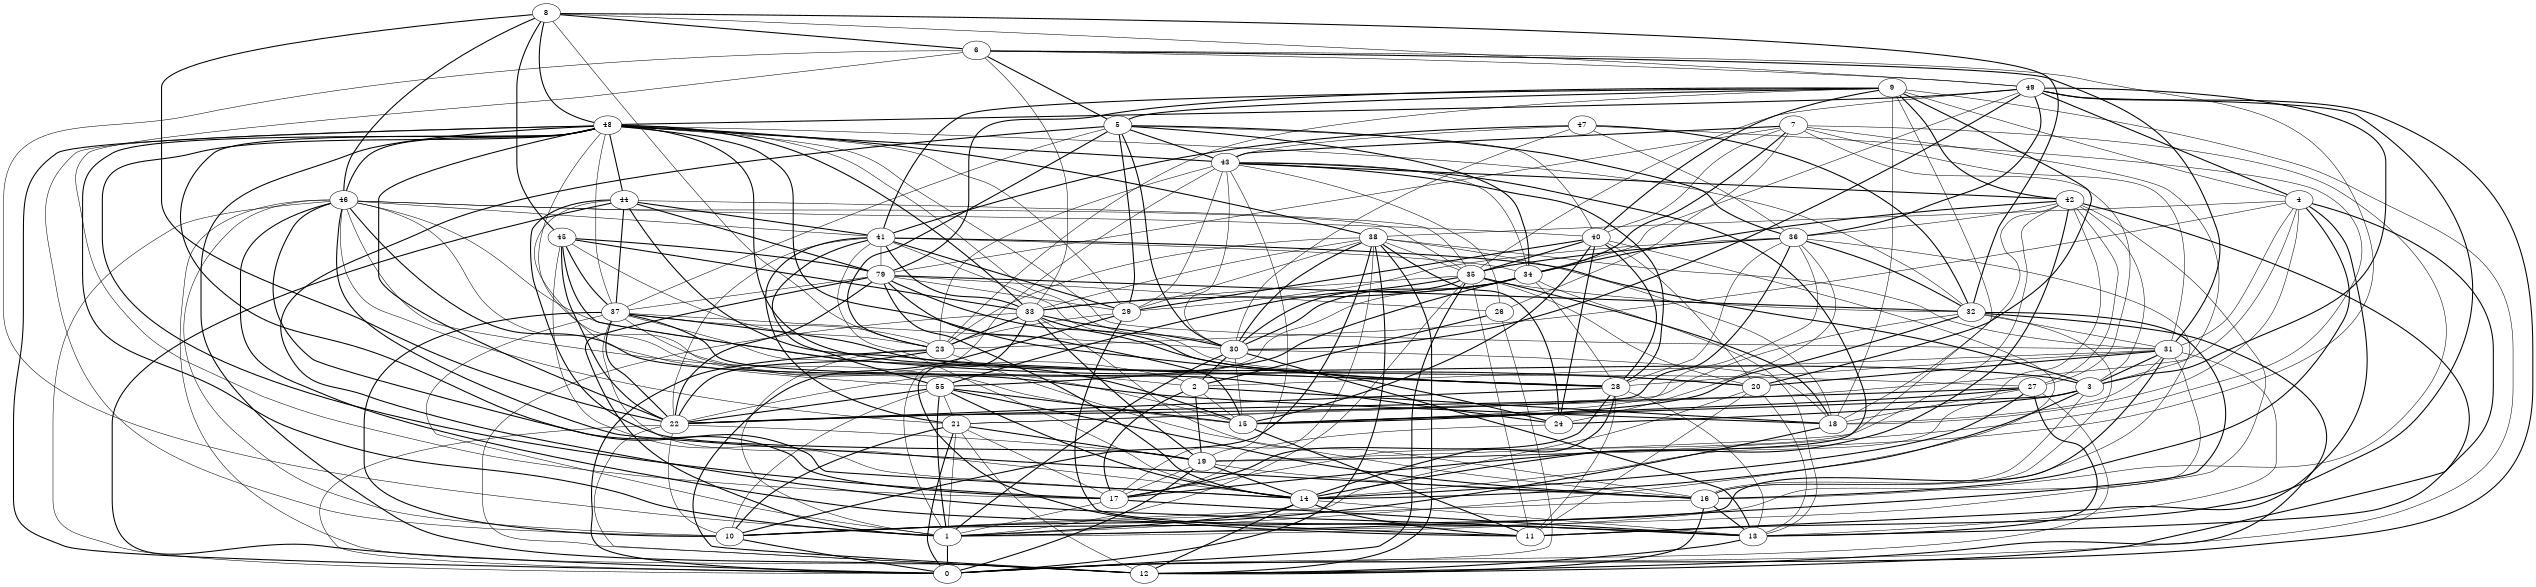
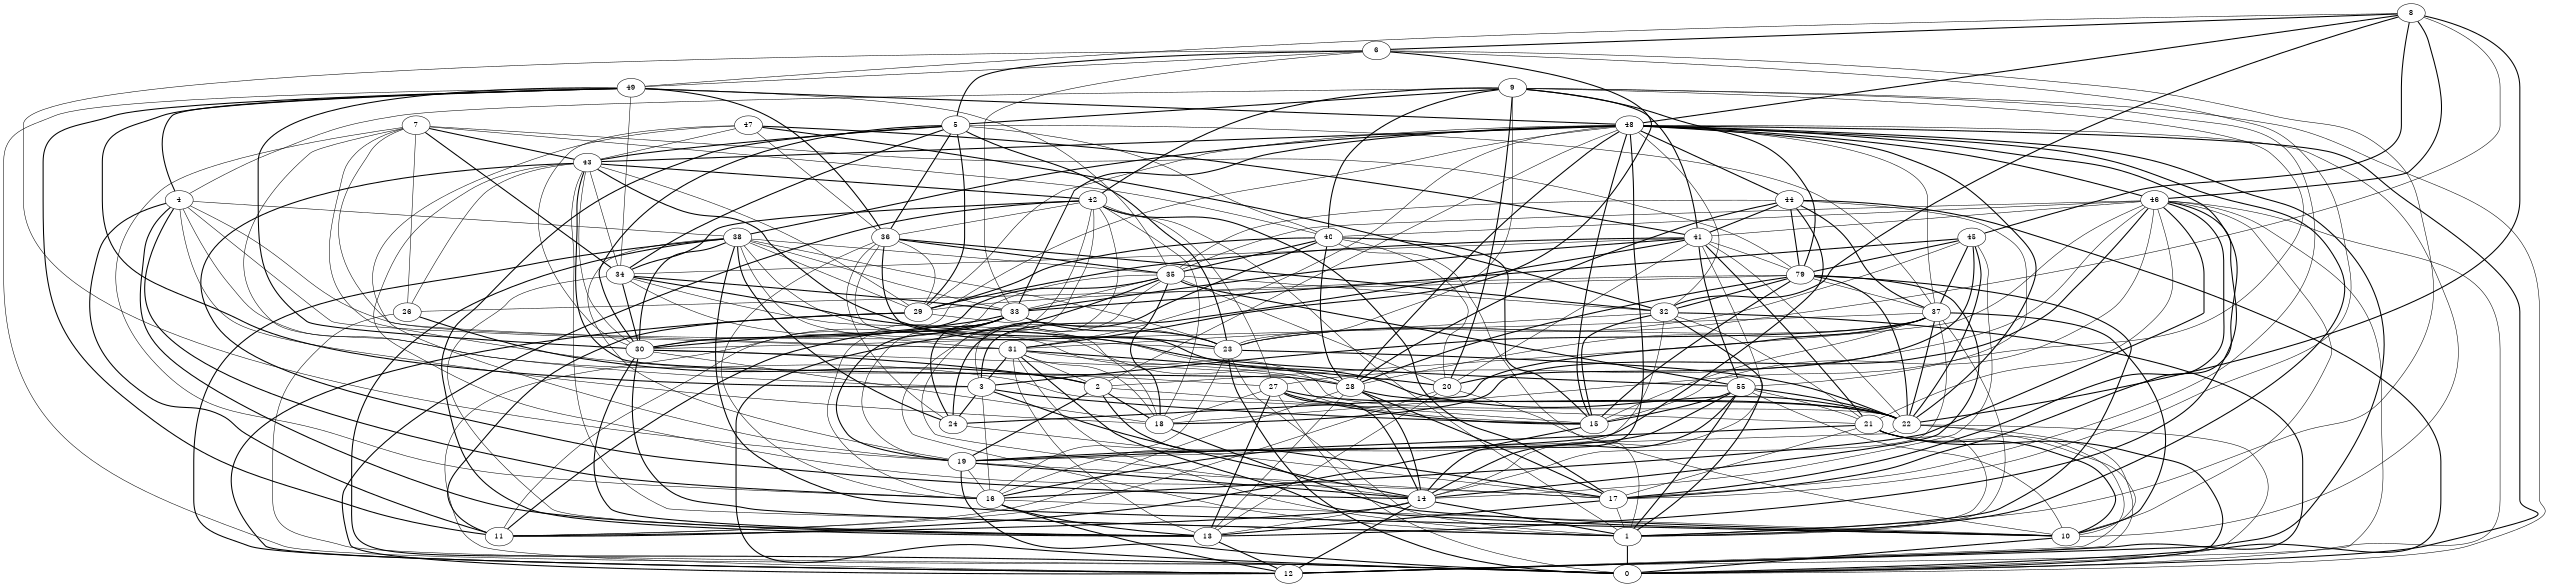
  digraph {
    edge [color=black dir=none style=bold]
    13
    12
    31
    10
    3
    20
    28
    18
    1
    2
    0
    14
    16
    15
    24
    11
    17
    22
    5
    43
    36
    23
    34
    30
    29
    37
    40
    26
    42
    32
    35
    9
    n33 [label=79]
    41
    4
    8
    45
    49
    6
    48
    46
    33
    21
    19
    n45 [label=55]
    44
    38
    27
    47
    7
    subgraph sub_1 {
      13
      12
      31
      10
      3
      20
      28
      18
      1
      2
      0
      14
      16
      15
      24
      11
      17
      22
      5
      43
      36
      23
      34
      30
      29
      37
      40
      26
      42
      32
      35
      9
      n33
      41
      4
      8
      45
      49
      6
      48
      46
      33
      21
      19
      n45
      44
      38
      27
      47
      7
    }
    13 -> 12
    31 -> 13 [style=solid]
    31 -> 10
    31 -> 3
    31 -> 20
    31 -> 28 [style=solid]
    31 -> 18 [style=solid]
    31 -> 1 [style=solid]
    31 -> 2 [style=solid]
    10 -> 0
    3 -> 14
    3 -> 16 [style=solid]
    3 -> 15
    3 -> 24
    20 -> 13 [style=solid]
    20 -> 10 [style=solid]
    20 -> 11 [style=solid]
    28 -> 13 [style=solid]
    28 -> 14
    28 -> 11 [style=solid]
    28 -> 17
    28 -> 22
    18 -> 10
    1 -> 0
    2 -> 18
    2 -> 15 [style=solid]
    2 -> 17
    2 -> 19
    14 -> 13 [style=solid]
    14 -> 12
    14 -> 1
    14 -> 11
    16 -> 13
    16 -> 12
    16 -> 10 [style=solid]
    15 -> 11
    24 -> 17 [style=solid]
    17 -> 13
    17 -> 1 [style=solid]
    22 -> 12 [style=solid]
    22 -> 10 [style=solid]
    22 -> 0 [style=solid]
    22 -> 19 [style=solid]
    5 -> 13
    5 -> 43
    5 -> 36
    5 -> 23
    5 -> 34
    5 -> 30
    5 -> 29
    5 -> 37 [style=solid]
    5 -> 40 [style=solid]
    43 -> 28
    43 -> 1 [style=solid]
    43 -> 14
    43 -> 17 [style=solid]
-   43 -> 23 [style=solid]
+   43 -> 23
    43 -> 34 [style=solid]
    43 -> 30 [style=solid]
    43 -> 29 [style=solid]
    43 -> 26 [style=solid]
    43 -> 42
    36 -> 28 [style=solid]
    36 -> 16 [style=solid]
-   36 -> 15 [style=solid]
    36 -> 24 [style=solid]
    36 -> 22
    36 -> 29 [style=solid]
    36 -> 32
    36 -> 35
    23 -> 1 [style=solid]
    23 -> 0
    23 -> 16 [style=solid]
    23 -> 22
    34 -> 13 [style=solid]
    34 -> 28 [style=solid]
    34 -> 22 [style=solid]
    34 -> 30
    34 -> 33
    34 -> n45
    30 -> 13
    30 -> 18 [style=solid]
    30 -> 1
    30 -> 2
    30 -> 15 [style=solid]
    29 -> 12
    29 -> 11
    29 -> 23 [style=solid]
    37 -> 10
    37 -> 3
    37 -> 28 [style=solid]
    37 -> 1 [style=solid]
    37 -> 14 [style=solid]
    37 -> 15 [style=solid]
    37 -> 24
    37 -> 22
    37 -> 23 [style=solid]
    37 -> 30 [style=solid]
    40 -> 20 [style=solid]
    40 -> 28
    40 -> 1 [style=solid]
    40 -> 15
    40 -> 24
    40 -> 29
    40 -> 35
    26 -> 2
    26 -> 0 [style=solid]
    42 -> 12
    42 -> 3 [style=solid]
    42 -> 18 [style=solid]
    42 -> 1 [style=solid]
    42 -> 14 [style=solid]
    42 -> 17
    42 -> 36 [style=solid]
    42 -> 34
    42 -> 19 [style=solid]
    42 -> 27 [style=solid]
    32 -> 12
    32 -> 31 [style=solid]
    32 -> 1
    32 -> 16 [style=solid]
    32 -> 15
    32 -> 21 [style=solid]
    35 -> 20 [style=solid]
    35 -> 18
    35 -> 1 [style=solid]
    35 -> 0
    35 -> 11 [style=solid]
    35 -> 30
    35 -> 32 [style=solid]
    35 -> 33 [style=solid]
    35 -> n45
    9 -> 20
    9 -> 18 [style=solid]
    9 -> 0 [style=solid]
    9 -> 17 [style=solid]
    9 -> 5
    9 -> 23 [style=solid]
    9 -> 40
    9 -> 42
    9 -> n33
    9 -> 41
    9 -> 4 [style=solid]
    n33 -> 28
    n33 -> 1
    n33 -> 14
    n33 -> 15
    n33 -> 22
    n33 -> 29 [style=solid]
    n33 -> 37 [style=solid]
    n33 -> 26 [style=solid]
    n33 -> 32
    41 -> 3
    41 -> 20 [style=solid]
    41 -> 14 [style=solid]
    41 -> 22 [style=solid]
    41 -> 34 [style=solid]
    41 -> 29
    41 -> n33 [style=solid]
    41 -> 33
    41 -> 21
    41 -> n45
    4 -> 13
    4 -> 31 [style=solid]
    4 -> 18 [style=solid]
    4 -> 16
    4 -> 11
    4 -> 23 [style=solid]
    4 -> 21 [style=solid]
    4 -> 38 [style=solid]
    8 -> 22
    8 -> 23 [style=solid]
    8 -> 32
    8 -> 45
    8 -> 49 [style=solid]
    8 -> 6
    8 -> 48
    8 -> 46
    45 -> 20
    45 -> 14 [style=solid]
    45 -> 22
    45 -> 23 [style=solid]
    45 -> 37
    45 -> n33
    45 -> 33
    49 -> 3
-   49 -> 0
+   49 -> 0 [style=solid]
    49 -> 11
    49 -> 36
    49 -> 34 [style=solid]
    49 -> 30
    49 -> 35 [style=solid]
    49 -> 4
    49 -> 48
    6 -> 31
    6 -> 1 [style=solid]
    6 -> 17 [style=solid]
    6 -> 5
    6 -> 49 [style=solid]
    6 -> 33 [style=solid]
    6 -> 19 [style=solid]
    48 -> 12
    48 -> 31 [style=solid]
    48 -> 10 [style=solid]
    48 -> 28
    48 -> 1
    48 -> 2 [style=solid]
    48 -> 0
    48 -> 14
    48 -> 15
    48 -> 17
    48 -> 22
    48 -> 43
    48 -> 30 [style=solid]
    48 -> 29 [style=solid]
    48 -> 37 [style=solid]
    48 -> 32 [style=solid]
    48 -> 46
    48 -> 33
    48 -> 44
    48 -> 38
    46 -> 13
    46 -> 12 [style=solid]
    46 -> 10 [style=solid]
    46 -> 18
    46 -> 2 [style=solid]
    46 -> 0 [style=solid]
    46 -> 16
    46 -> 15 [style=solid]
    46 -> 17
    46 -> 40 [style=solid]
    46 -> 35 [style=solid]
    46 -> 41 [style=solid]
    46 -> 21 [style=solid]
    46 -> 27 [style=solid]
    33 -> 12 [style=solid]
    33 -> 16 [style=solid]
    33 -> 24
    33 -> 11
    33 -> 23
    33 -> 30
    33 -> 19
    21 -> 12 [style=solid]
    21 -> 10
    21 -> 1 [style=solid]
    21 -> 0
    21 -> 17 [style=solid]
    21 -> 19
    19 -> 0
    19 -> 14
    19 -> 16 [style=solid]
    19 -> 17 [style=solid]
    n45 -> 10 [style=solid]
    n45 -> 1
    n45 -> 14
    n45 -> 16
    n45 -> 15
    n45 -> 22
    n45 -> 21 [style=solid]
    44 -> 28
    44 -> 0
    44 -> 37
    44 -> 35 [style=solid]
    44 -> n33
    44 -> 41
    44 -> 19
    44 -> n45 [style=solid]
    38 -> 12
    38 -> 31 [style=solid]
    38 -> 10
    38 -> 18 [style=solid]
    38 -> 0
    38 -> 24
    38 -> 23 [style=solid]
    38 -> 30
    38 -> 29 [style=solid]
    38 -> 35 [style=solid]
    38 -> 33 [style=solid]
    38 -> 19 [style=solid]
    27 -> 13
    27 -> 18 [style=solid]
    27 -> 0 [style=solid]
    27 -> 14
    27 -> 15
    27 -> 22
    47 -> 43 [style=solid]
    47 -> 36 [style=solid]
    47 -> 30 [style=solid]
    47 -> 32
    47 -> 41
    47 -> 19 [style=solid]
    7 -> 31 [style=solid]
    7 -> 3 [style=solid]
    7 -> 16 [style=solid]
    7 -> 43
    7 -> 34
    7 -> 40 [style=solid]
    7 -> 26 [style=solid]
    7 -> n33 [style=solid]
    7 -> 27 [style=solid]
  }
